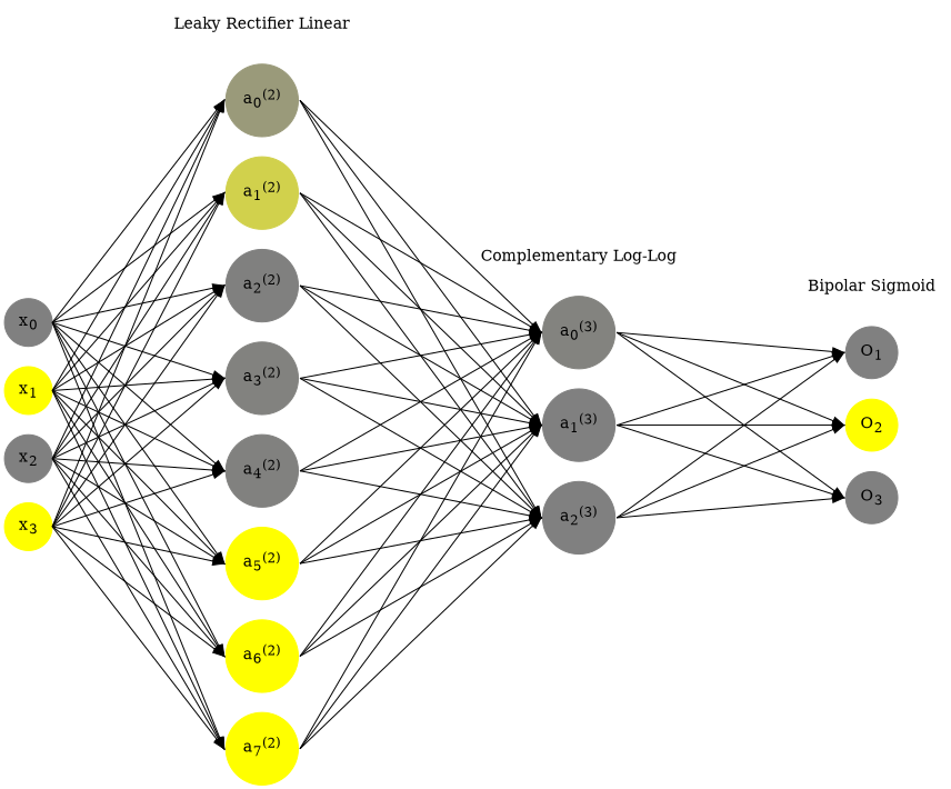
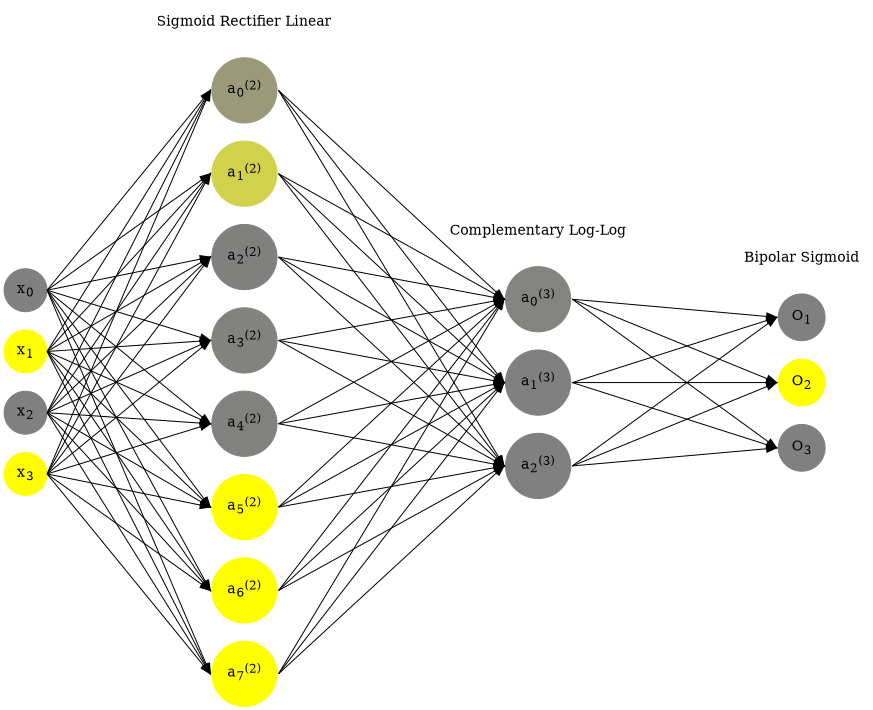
  digraph {
    rankdir=LR
    ranksep=1.4
    splines=false
    node [color="0.1667, 0.0, 0.5" fillcolor="0.1667, 0.0, 0.5" shape=circle style=filled]
    edge [headport=w style=solid tailport=e]
    n1 [label=<x<sub>0</sub>>]
    n2 [color="0.1667, 1.0, 1.0" fillcolor="0.1667, 1.0, 1.0" label=<x<sub>1</sub>>]
    n3 [label=<x<sub>2</sub>>]
    n4 [color="0.1667, 1.0, 1.0" fillcolor="0.1667, 1.0, 1.0" label=<x<sub>3</sub>>]
    n5 [color="0.1667, 0.210621, 0.605311" fillcolor="0.1667, 0.210621, 0.605311" label=<a<sub>0</sub><sup>(2)</sup>>]
    n6 [color="0.1667, 0.636315, 0.818158" fillcolor="0.1667, 0.636315, 0.818158" label=<a<sub>1</sub><sup>(2)</sup>>]
    n7 [color="0.1667, 0.007157, 0.503579" fillcolor="0.1667, 0.007157, 0.503579" label=<a<sub>2</sub><sup>(2)</sup>>]
    n8 [color="0.1667, 0.017089, 0.508544" fillcolor="0.1667, 0.017089, 0.508544" label=<a<sub>3</sub><sup>(2)</sup>>]
    n9 [color="0.1667, 0.015198, 0.507599" fillcolor="0.1667, 0.015198, 0.507599" label=<a<sub>4</sub><sup>(2)</sup>>]
    n10 [color="0.1667, 1.190134, 1.095067" fillcolor="0.1667, 1.190134, 1.095067" label=<a<sub>5</sub><sup>(2)</sup>>]
    n11 [color="0.1667, 2.569779, 1.784889" fillcolor="0.1667, 2.569779, 1.784889" label=<a<sub>6</sub><sup>(2)</sup>>]
    n12 [color="0.1667, 7.522611, 4.261305" fillcolor="0.1667, 7.522611, 4.261305" label=<a<sub>7</sub><sup>(2)</sup>>]
    n13 [color="0.1667, 0.023776, 0.511888" fillcolor="0.1667, 0.023776, 0.511888" label=<a<sub>0</sub><sup>(3)</sup>>]
    n14 [color="0.1667, 0.000000, 0.500000" fillcolor="0.1667, 0.000000, 0.500000" label=<a<sub>1</sub><sup>(3)</sup>>]
    n15 [color="0.1667, 0.000000, 0.500000" fillcolor="0.1667, 0.000000, 0.500000" label=<a<sub>2</sub><sup>(3)</sup>>]
    n16 [label=<O<sub>1</sub>>]
    n17 [color="0.1667, 1.0, 1.0" fillcolor="0.1667, 1.0, 1.0" label=<O<sub>2</sub>>]
    n18 [label=<O<sub>3</sub>>]
-   n19 [label="Leaky Rectifier Linear" shape=plaintext color="" fillcolor="" style=""]
+   n19 [label="Sigmoid Rectifier Linear" shape=plaintext color="" fillcolor="" style=""]
    n20 [label="Complementary Log-Log" shape=plaintext color="" fillcolor="" style=""]
    n21 [label="Bipolar Sigmoid" shape=plaintext color="" fillcolor="" style=""]
    subgraph sub_1 {
      n1
    }
    subgraph sub_2 {
      n2
    }
    subgraph sub_3 {
      n3
    }
    subgraph sub_4 {
      n4
    }
    subgraph sub_5 {
      n5
    }
    subgraph sub_6 {
      n6
    }
    subgraph sub_7 {
      n7
    }
    subgraph sub_8 {
      n8
    }
    subgraph sub_9 {
      n9
    }
    subgraph sub_10 {
      n10
    }
    subgraph sub_11 {
      n11
    }
    subgraph sub_12 {
      n12
    }
    subgraph sub_13 {
      n13
    }
    subgraph sub_14 {
      n14
    }
    subgraph sub_15 {
      n15
    }
    subgraph sub_16 {
      n16
    }
    subgraph sub_17 {
      n17
    }
    subgraph sub_18 {
      n18
    }
    subgraph sub_19 {
      rank=same
      n1
      n2
      n3
      n4
    }
    subgraph sub_20 {
      rank=same
      n5
      n6
      n7
      n8
      n9
      n10
      n11
      n12
    }
    subgraph sub_21 {
      rank=same
      n13
      n14
      n15
    }
    subgraph sub_22 {
      rank=same
      n16
      n17
      n18
    }
    subgraph sub_23 {
      rank=same
      n5
      n19
    }
    subgraph sub_24 {
      rank=same
      n13
      n20
    }
    subgraph sub_25 {
      rank=same
      n16
      n21
    }
    n1 -> n2 [style=invis]
    n1 -> n5
    n1 -> n6
    n1 -> n7
    n1 -> n8
    n1 -> n9
    n1 -> n10
    n1 -> n11
    n1 -> n12
    n2 -> n3 [style=invis]
    n2 -> n5
    n2 -> n6
    n2 -> n7
    n2 -> n8
    n2 -> n9
    n2 -> n10
    n2 -> n11
    n2 -> n12
    n3 -> n4 [style=invis]
    n3 -> n5
    n3 -> n6
    n3 -> n7
    n3 -> n8
    n3 -> n9
    n3 -> n10
    n3 -> n11
    n3 -> n12
    n4 -> n5
    n4 -> n6
    n4 -> n7
    n4 -> n8
    n4 -> n9
    n4 -> n10
    n4 -> n11
    n4 -> n12
    n5 -> n6 [style=invis]
    n5 -> n13
    n5 -> n14
    n5 -> n15
    n6 -> n7 [style=invis]
    n6 -> n13
    n6 -> n14
    n6 -> n15
    n7 -> n8 [style=invis]
    n7 -> n13
    n7 -> n14
    n7 -> n15
    n8 -> n9 [style=invis]
    n8 -> n13
    n8 -> n14
    n8 -> n15
    n9 -> n10 [style=invis]
    n9 -> n13
    n9 -> n14
    n9 -> n15
    n10 -> n11 [style=invis]
    n10 -> n13
    n10 -> n14
    n10 -> n15
    n11 -> n12 [style=invis]
    n11 -> n13
    n11 -> n14
    n11 -> n15
    n12 -> n13
    n12 -> n14
    n12 -> n15
    n13 -> n14 [style=invis]
    n13 -> n16
    n13 -> n17
    n13 -> n18
    n14 -> n15 [style=invis]
    n14 -> n16
    n14 -> n17
    n14 -> n18
    n15 -> n16
    n15 -> n17
    n15 -> n18
    n16 -> n17 [style=invis]
    n17 -> n18 [style=invis]
    n19 -> n5 [style=invis]
    n20 -> n13 [style=invis]
    n21 -> n16 [style=invis]
  }
